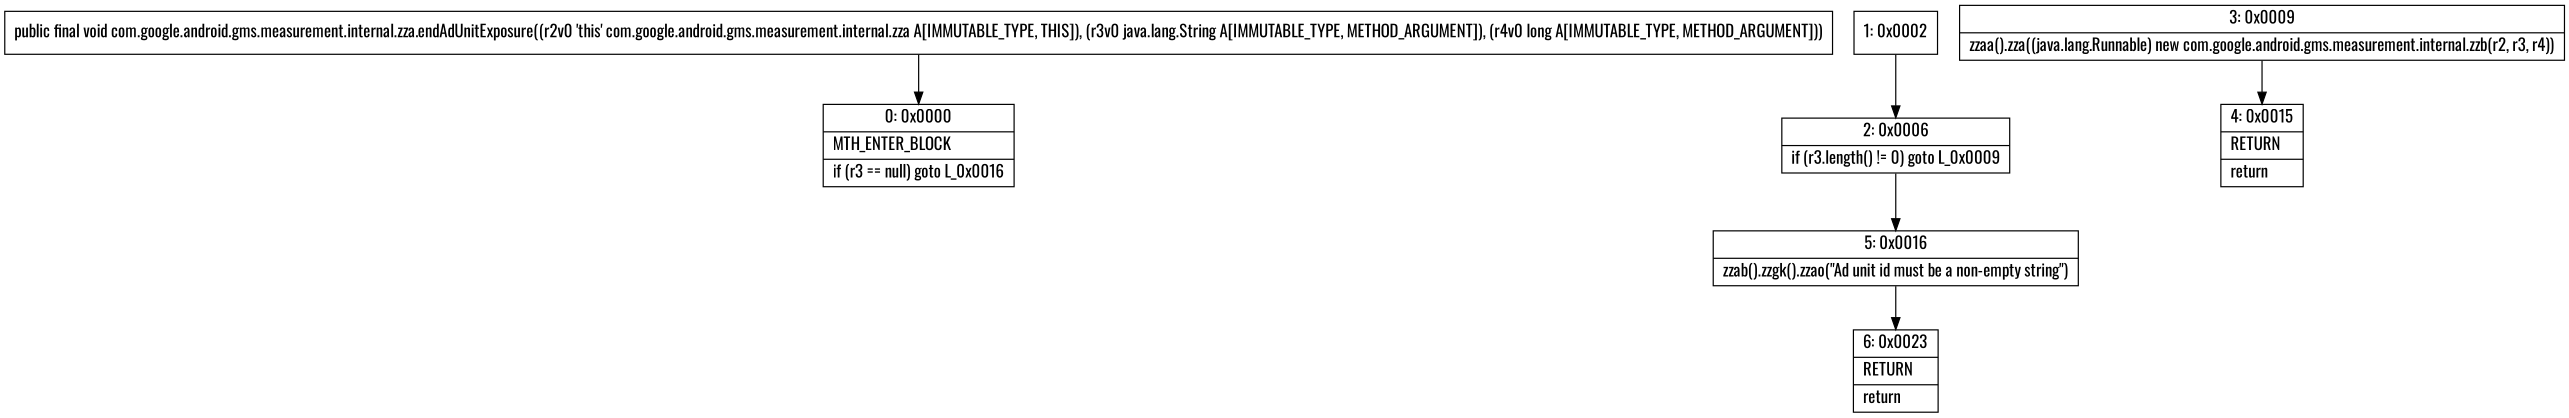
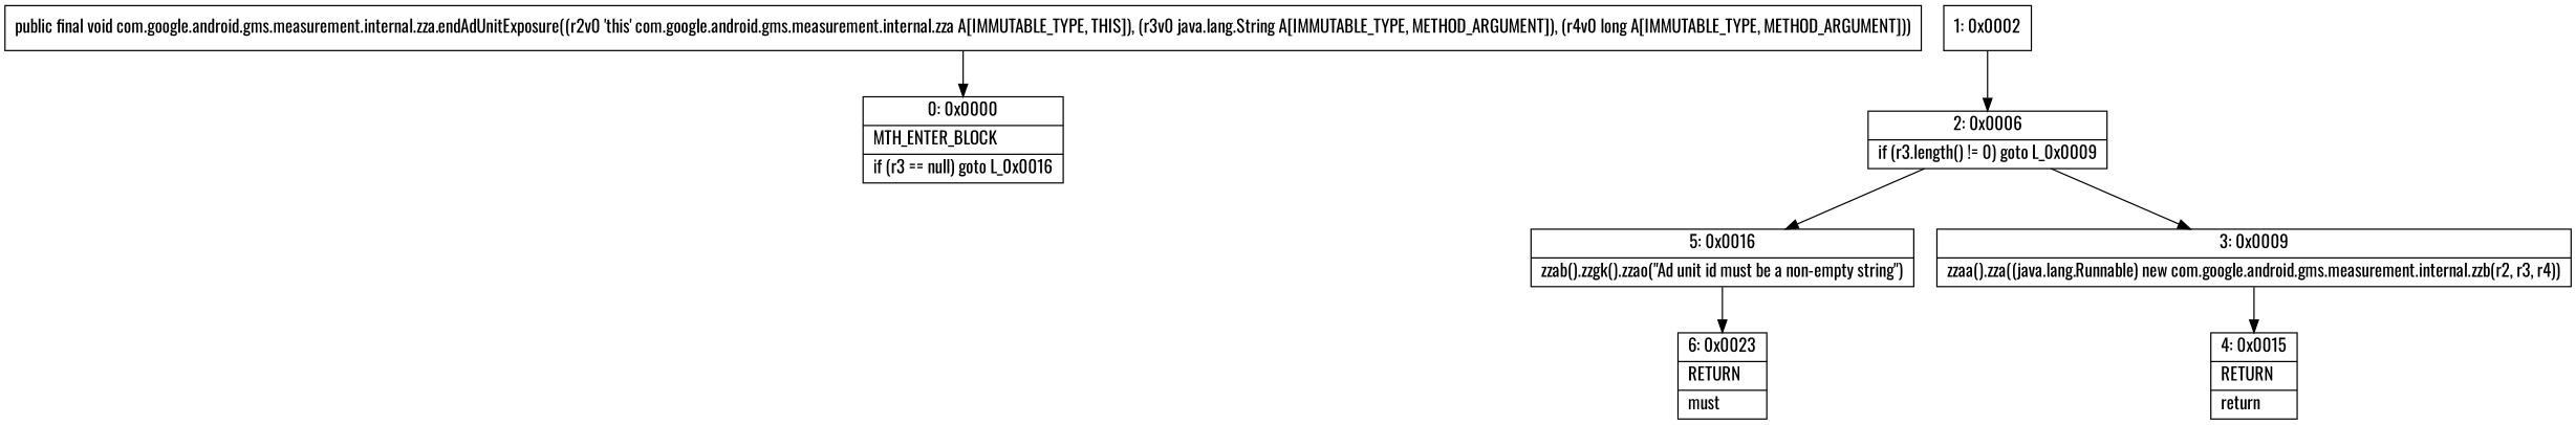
  digraph {
    fontname=Oswald
    node [fontname=Oswald shape=record]
    edge [fontname=Oswald]
    n1 [label="{0\:\ 0x0000|MTH_ENTER_BLOCK\l|if (r3 == null) goto L_0x0016\l}"]
    n2 [label="{1\:\ 0x0002}"]
    n3 [label="{2\:\ 0x0006|if (r3.length() != 0) goto L_0x0009\l}"]
    n4 [label="{5\:\ 0x0016|zzab().zzgk().zzao(\"Ad unit id must be a non\-empty string\")\l}"]
-   n5 [label="{6\:\ 0x0023|RETURN\l|return\l}"]
+   n5 [label="{6\:\ 0x0023|RETURN\l|must\l}"]
    n6 [label="{3\:\ 0x0009|zzaa().zza((java.lang.Runnable) new com.google.android.gms.measurement.internal.zzb(r2, r3, r4))\l}"]
    n7 [label="{4\:\ 0x0015|RETURN\l|return\l}"]
    n8 [label="{public final void com.google.android.gms.measurement.internal.zza.endAdUnitExposure((r2v0 'this' com.google.android.gms.measurement.internal.zza A[IMMUTABLE_TYPE, THIS]), (r3v0 java.lang.String A[IMMUTABLE_TYPE, METHOD_ARGUMENT]), (r4v0 long A[IMMUTABLE_TYPE, METHOD_ARGUMENT])) }"]
    n2 -> n3
    n3 -> n4 [style=solid]
+   n3 -> n6
    n4 -> n5
    n6 -> n7
    n8 -> n1
  }
